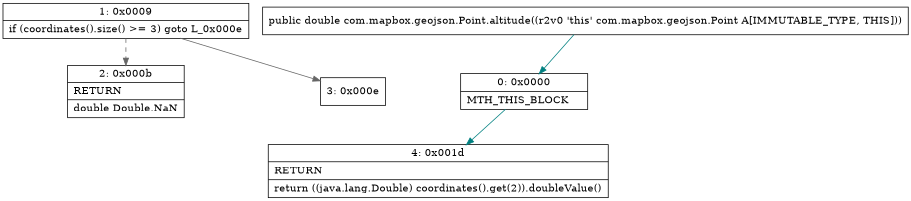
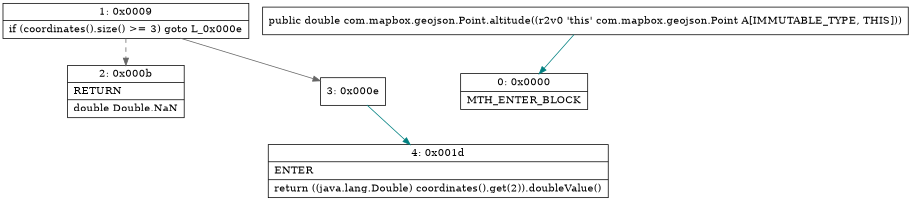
  digraph {
    node [shape=record]
    edge [color=gray40]
-   n1 [label="{0\:\ 0x0000|MTH_THIS_BLOCK\l}"]
+   n1 [label="{0\:\ 0x0000|MTH_ENTER_BLOCK\l}"]
    n2 [label="{1\:\ 0x0009|if (coordinates().size() \>= 3) goto L_0x000e\l}"]
    n3 [label="{2\:\ 0x000b|RETURN\l|double Double.NaN\l}"]
    n4 [label="{3\:\ 0x000e}"]
-   n5 [label="{4\:\ 0x001d|RETURN\l|return ((java.lang.Double) coordinates().get(2)).doubleValue()\l}"]
+   n5 [label="{4\:\ 0x001d|ENTER\l|return ((java.lang.Double) coordinates().get(2)).doubleValue()\l}"]
    n6 [label="{public double com.mapbox.geojson.Point.altitude((r2v0 'this' com.mapbox.geojson.Point A[IMMUTABLE_TYPE, THIS])) }"]
    n2 -> n3 [style=dashed]
    n2 -> n4
-   n1 -> n5 [color=teal]
+   n4 -> n5 [color=teal]
    n6 -> n1 [color=teal]
  }
